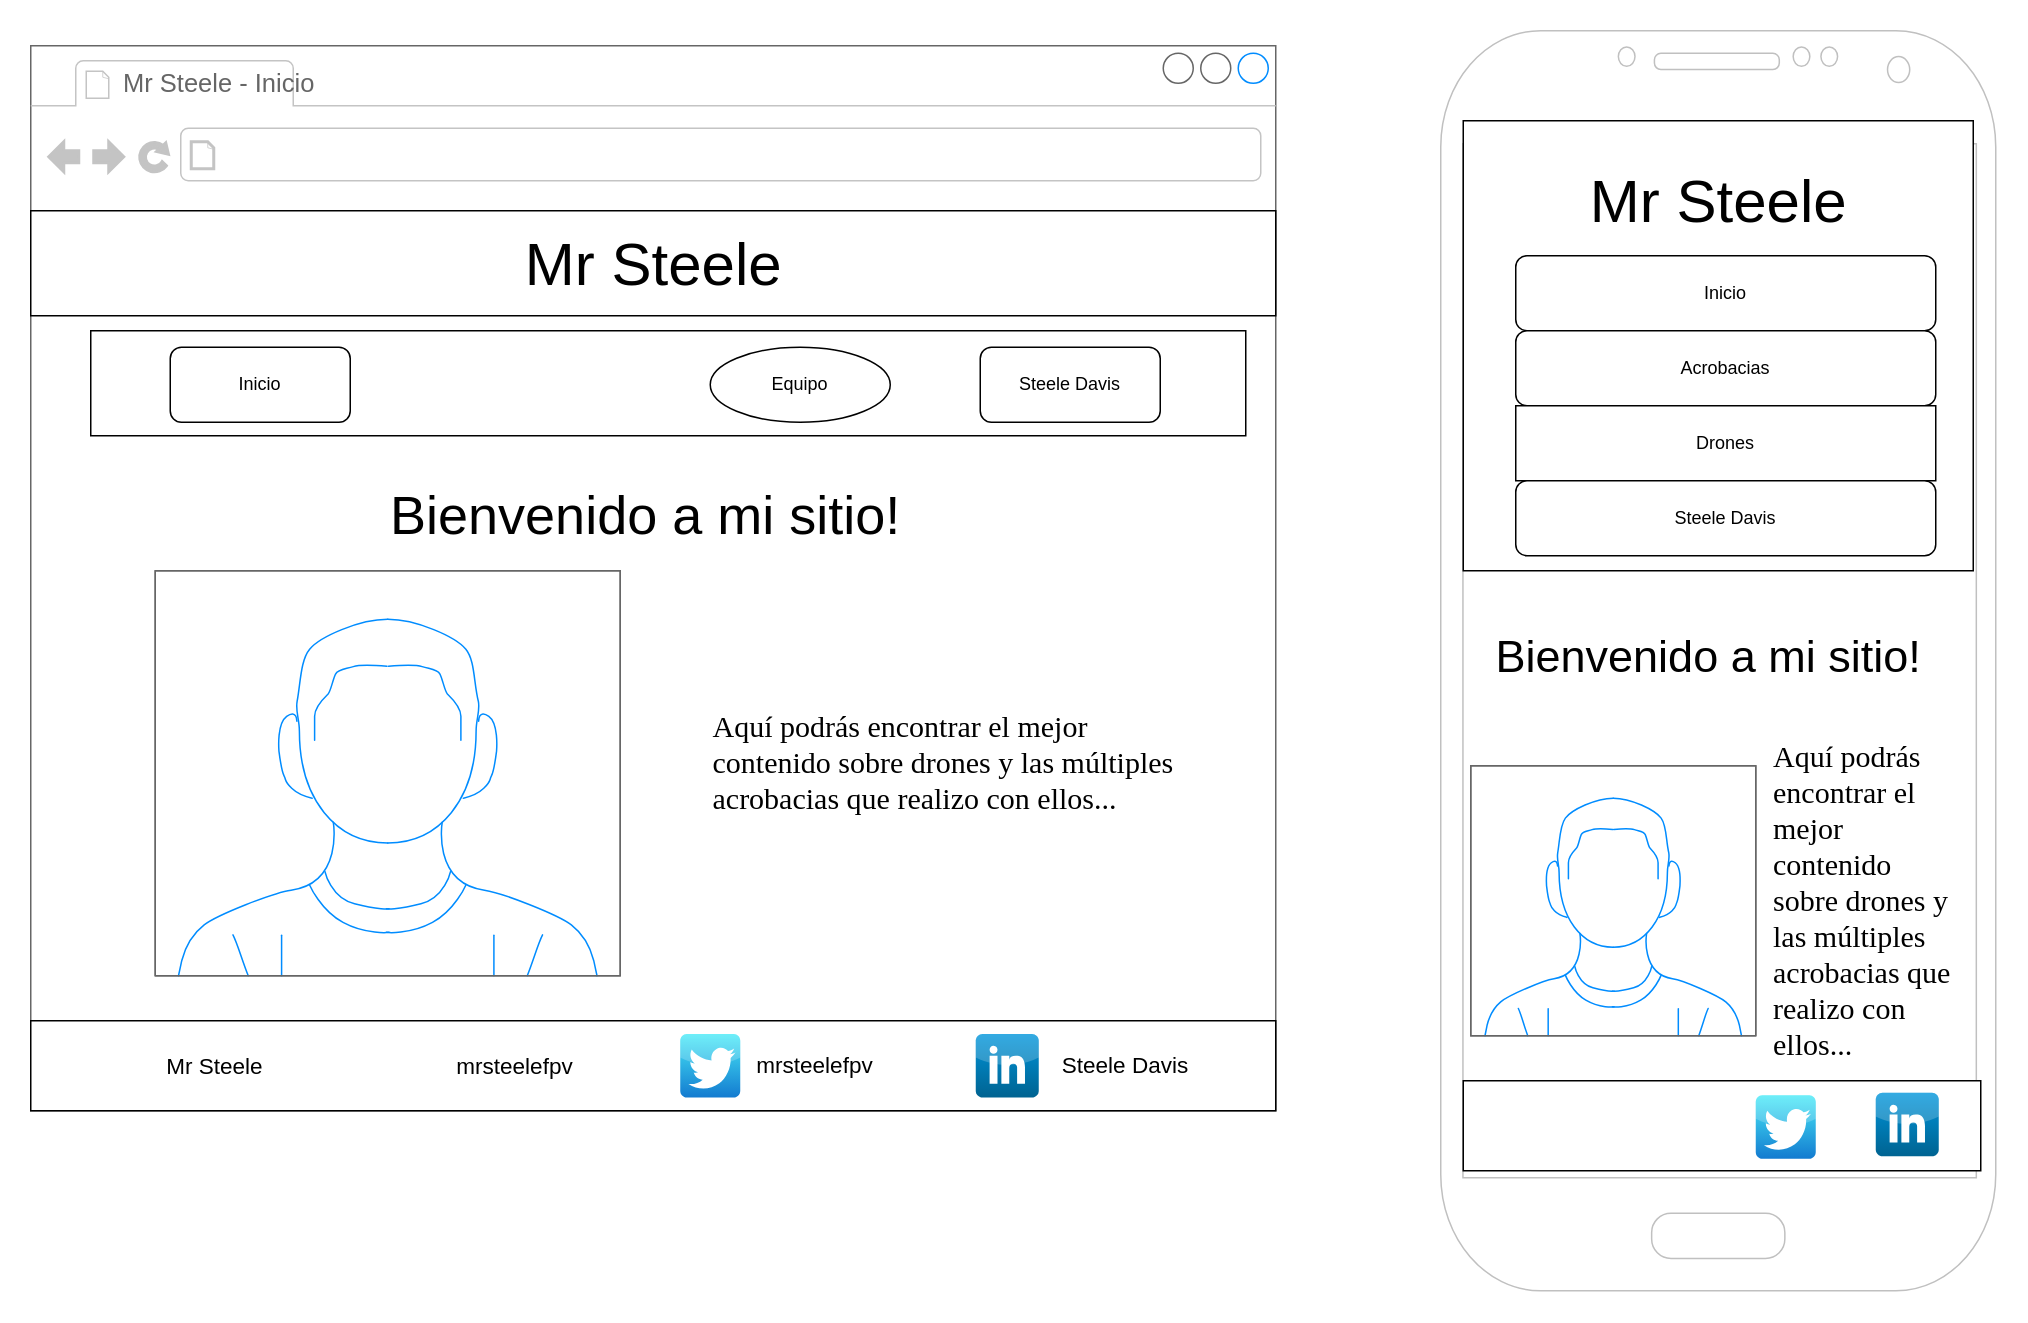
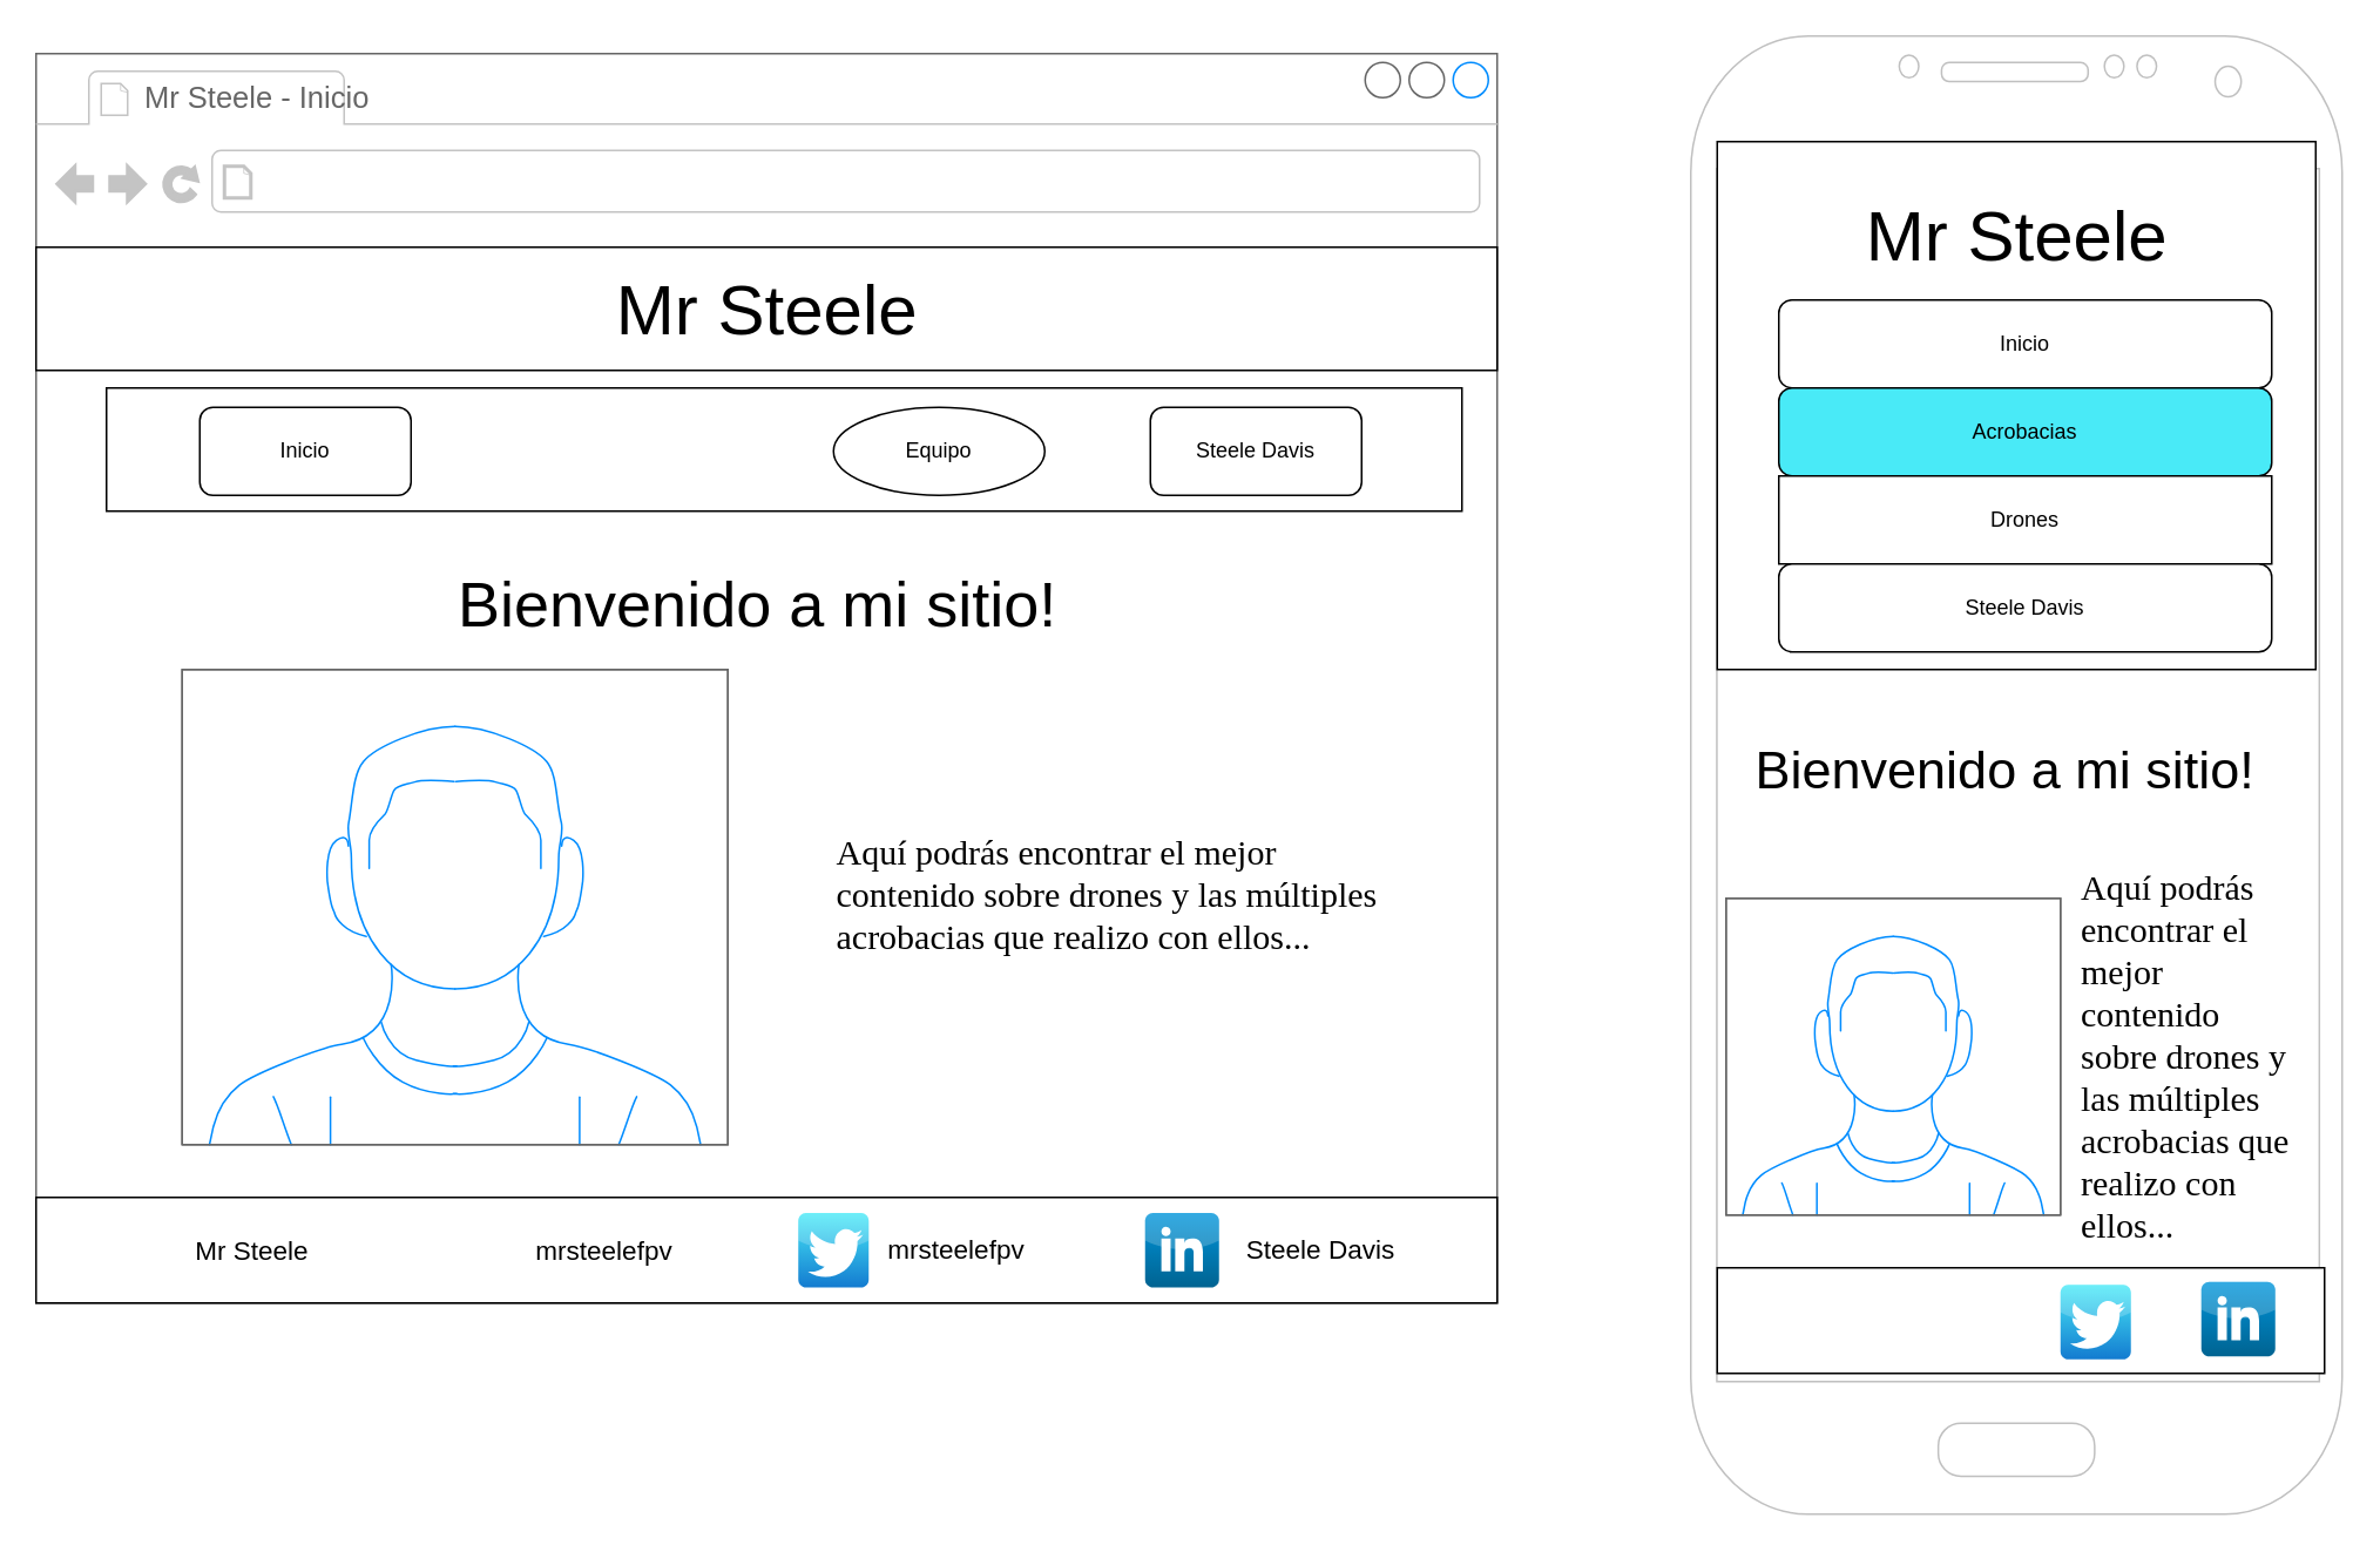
  <mxCell id="0" />
  <mxCell id="1" parent="0" />
  <mxCell id="2" value="" style="strokeWidth=1;shadow=0;dashed=0;align=center;html=1;shape=mxgraph.mockup.containers.browserWindow;rSize=0;strokeColor=#666666;strokeColor2=#008cff;strokeColor3=#c4c4c4;mainText=,;recursiveResize=0;" parent="1" vertex="1"><mxGeometry x="20" y="30" width="830" height="710" as="geometry" /></mxCell>
  <mxCell id="3" value="Mr Steele - Inicio" style="strokeWidth=1;shadow=0;dashed=0;align=center;html=1;shape=mxgraph.mockup.containers.anchor;fontSize=17;fontColor=#666666;align=left;" parent="2" vertex="1"><mxGeometry x="60" y="12" width="210" height="28" as="geometry" /></mxCell>
  <mxCell id="4" value="" style="rounded=0;whiteSpace=wrap;html=1;" parent="2" vertex="1"><mxGeometry y="110" width="830" height="70" as="geometry" /></mxCell>
  <mxCell id="5" value="" style="rounded=0;whiteSpace=wrap;html=1;" parent="2" vertex="1"><mxGeometry x="40" y="190" width="770" height="70" as="geometry" /></mxCell>
  <mxCell id="6" value="Inicio" style="rounded=1;whiteSpace=wrap;html=1;" parent="2" vertex="1"><mxGeometry x="93" y="201" width="120" height="50" as="geometry" /></mxCell>
  <mxCell id="7" value="Equipo" style="ellipse;whiteSpace=wrap;html=1;" parent="2" vertex="1"><mxGeometry x="453" y="201" width="120" height="50" as="geometry" /></mxCell>
  <mxCell id="8" value="Steele Davis" style="rounded=1;whiteSpace=wrap;html=1;" parent="2" vertex="1"><mxGeometry x="633" y="201" width="120" height="50" as="geometry" /></mxCell>
  <mxCell id="9" value="&lt;span style=&quot;font-size: 15.0pt ; font-family: &amp;#34;arialmt&amp;#34;&quot;&gt;Aquí podrás encontrar el mejor&lt;/span&gt;&lt;br&gt;&lt;div class=&quot;page&quot; title=&quot;Page 1&quot;&gt;&lt;div class=&quot;section&quot; style=&quot;background-color: rgb(100.0% , 100.0% , 100.0%)&quot;&gt;&lt;div class=&quot;layoutArea&quot;&gt;&lt;div class=&quot;column&quot;&gt;&lt;span style=&quot;font-size: 15.0pt ; font-family: &amp;#34;arialmt&amp;#34;&quot;&gt;contenido sobre drones y las múltiples&lt;/span&gt;&lt;br&gt;&lt;span style=&quot;font-size: 15.0pt ; font-family: &amp;#34;arialmt&amp;#34;&quot;&gt;&lt;/span&gt;&lt;span style=&quot;font-size: 15.0pt ; font-family: &amp;#34;arialmt&amp;#34;&quot;&gt;acrobacias que realizo con ellos...&lt;/span&gt;&lt;/div&gt;&lt;/div&gt;&lt;/div&gt;&lt;/div&gt;" style="text;spacingTop=-5;whiteSpace=wrap;html=1;align=left;fontSize=12;fontFamily=Helvetica;fillColor=none;strokeColor=none;" parent="2" vertex="1"><mxGeometry x="453" y="440" width="340" height="80" as="geometry" /></mxCell>
  <mxCell id="10" value="&lt;div&gt;&lt;font style=&quot;font-size: 36px&quot;&gt;Bienvenido a mi sitio!&lt;/font&gt;&lt;/div&gt;" style="text;spacingTop=-5;whiteSpace=wrap;html=1;align=left;fontSize=12;fontFamily=Helvetica;fillColor=none;strokeColor=none;" parent="2" vertex="1"><mxGeometry x="238" y="290" width="355" height="50" as="geometry" /></mxCell>
  <mxCell id="11" value="&lt;font style=&quot;font-size: 40px&quot;&gt;Mr Steele&lt;/font&gt;" style="text;html=1;strokeColor=none;fillColor=none;align=center;verticalAlign=middle;whiteSpace=wrap;rounded=0;" parent="2" vertex="1"><mxGeometry x="312" y="122.5" width="207" height="45" as="geometry" /></mxCell>
  <mxCell id="12" value="" style="rounded=0;whiteSpace=wrap;html=1;" parent="2" vertex="1"><mxGeometry y="650" width="830" height="60" as="geometry" /></mxCell>
  <mxCell id="13" value="" style="verticalLabelPosition=bottom;shadow=0;dashed=0;align=center;html=1;verticalAlign=top;strokeWidth=1;shape=mxgraph.mockup.containers.userMale;strokeColor=#666666;strokeColor2=#008cff;" parent="2" vertex="1"><mxGeometry x="83" y="350" width="310" height="270" as="geometry" /></mxCell>
  <mxCell id="14" value="" style="shape=image;html=1;verticalAlign=top;verticalLabelPosition=bottom;labelBackgroundColor=#ffffff;imageAspect=0;aspect=fixed;image=https://cdn2.iconfinder.com/data/icons/social-media-applications/64/social_media_applications_2-youtube-128.png" parent="2" vertex="1"><mxGeometry x="39" y="660" width="44" height="44" as="geometry" /></mxCell>
  <mxCell id="15" value="" style="shape=image;html=1;verticalAlign=top;verticalLabelPosition=bottom;labelBackgroundColor=#ffffff;imageAspect=0;aspect=fixed;image=https://cdn2.iconfinder.com/data/icons/social-media-applications/64/social_media_applications_3-instagram-128.png" parent="2" vertex="1"><mxGeometry x="229" y="660" width="44" height="44" as="geometry" /></mxCell>
  <mxCell id="16" value="" style="dashed=0;outlineConnect=0;html=1;align=center;labelPosition=center;verticalLabelPosition=bottom;verticalAlign=top;shape=mxgraph.webicons.twitter;fillColor=#49EAF7;gradientColor=#137BD0" parent="2" vertex="1"><mxGeometry x="433" y="658.8" width="40" height="42.4" as="geometry" /></mxCell>
  <mxCell id="17" value="" style="dashed=0;outlineConnect=0;html=1;align=center;labelPosition=center;verticalLabelPosition=bottom;verticalAlign=top;shape=mxgraph.webicons.linkedin;fillColor=#0095DB;gradientColor=#006391" parent="2" vertex="1"><mxGeometry x="630" y="658.8" width="42" height="42.4" as="geometry" /></mxCell>
  <mxCell id="18" value="&lt;font style=&quot;font-size: 15px&quot;&gt;Mr Steele&lt;/font&gt;" style="text;html=1;strokeColor=none;fillColor=none;align=center;verticalAlign=middle;whiteSpace=wrap;rounded=0;" parent="2" vertex="1"><mxGeometry x="83" y="665.6" width="80" height="28.8" as="geometry" /></mxCell>
  <mxCell id="19" value="&lt;font style=&quot;font-size: 15px&quot;&gt;mrsteelefpv&lt;/font&gt;" style="text;html=1;strokeColor=none;fillColor=none;align=center;verticalAlign=middle;whiteSpace=wrap;rounded=0;" parent="2" vertex="1"><mxGeometry x="273" y="660" width="100" height="40" as="geometry" /></mxCell>
  <mxCell id="20" value="&lt;font style=&quot;font-size: 15px&quot;&gt;mrsteelefpv&lt;/font&gt;" style="text;html=1;strokeColor=none;fillColor=none;align=center;verticalAlign=middle;whiteSpace=wrap;rounded=0;" parent="2" vertex="1"><mxGeometry x="473" y="658.8" width="100" height="40" as="geometry" /></mxCell>
  <mxCell id="21" value="&lt;font style=&quot;font-size: 15px&quot;&gt;Steele Davis&lt;/font&gt;" style="text;html=1;strokeColor=none;fillColor=none;align=center;verticalAlign=middle;whiteSpace=wrap;rounded=0;" parent="2" vertex="1"><mxGeometry x="680" y="658.8" width="100" height="40" as="geometry" /></mxCell>
  <mxCell id="22" value="" style="verticalLabelPosition=bottom;verticalAlign=top;html=1;shadow=0;dashed=0;strokeWidth=1;shape=mxgraph.android.phone2;strokeColor=#c0c0c0;" parent="1" vertex="1"><mxGeometry x="960" y="20" width="370" height="840" as="geometry" /></mxCell>
  <mxCell id="23" value="" style="rounded=0;whiteSpace=wrap;html=1;" parent="1" vertex="1"><mxGeometry x="975" y="80" width="340" height="300" as="geometry" /></mxCell>
  <mxCell id="24" value="&lt;font style=&quot;font-size: 40px&quot;&gt;Mr Steele&lt;/font&gt;" style="text;html=1;strokeColor=none;fillColor=none;align=center;verticalAlign=middle;whiteSpace=wrap;rounded=0;" parent="1" vertex="1"><mxGeometry x="1041.5" y="110" width="207" height="45" as="geometry" /></mxCell>
  <mxCell id="25" value="Inicio" style="rounded=1;whiteSpace=wrap;html=1;" parent="1" vertex="1"><mxGeometry x="1010" y="170" width="280" height="50" as="geometry" /></mxCell>
- <mxCell id="26" value="Acrobacias" style="rounded=1;whiteSpace=wrap;html=1;" parent="1" vertex="1"><mxGeometry x="1010" y="220" width="280" height="50" as="geometry" /></mxCell>
+ <mxCell id="26" value="Acrobacias" style="rounded=1;whiteSpace=wrap;html=1;fillColor=#49eaf7;" parent="1" vertex="1"><mxGeometry x="1010" y="220" width="280" height="50" as="geometry" /></mxCell>
  <mxCell id="27" value="Drones" style="whiteSpace=wrap;html=1;rounded=0;" parent="1" vertex="1"><mxGeometry x="1010" y="270" width="280" height="50" as="geometry" /></mxCell>
  <mxCell id="28" value="Steele Davis" style="rounded=1;whiteSpace=wrap;html=1;" parent="1" vertex="1"><mxGeometry x="1010" y="320" width="280" height="50" as="geometry" /></mxCell>
  <mxCell id="29" value="" style="rounded=0;whiteSpace=wrap;html=1;" parent="1" vertex="1"><mxGeometry x="975" y="720" width="345" height="60" as="geometry" /></mxCell>
  <mxCell id="30" value="" style="shape=image;html=1;verticalAlign=top;verticalLabelPosition=bottom;labelBackgroundColor=#ffffff;imageAspect=0;aspect=fixed;image=https://cdn2.iconfinder.com/data/icons/social-media-applications/64/social_media_applications_2-youtube-128.png" parent="1" vertex="1"><mxGeometry x="990" y="728" width="44" height="44" as="geometry" /></mxCell>
  <mxCell id="31" value="" style="shape=image;html=1;verticalAlign=top;verticalLabelPosition=bottom;labelBackgroundColor=#ffffff;imageAspect=0;aspect=fixed;image=https://cdn2.iconfinder.com/data/icons/social-media-applications/64/social_media_applications_3-instagram-128.png" parent="1" vertex="1"><mxGeometry x="1080" y="728" width="44" height="44" as="geometry" /></mxCell>
  <mxCell id="32" value="" style="dashed=0;outlineConnect=0;html=1;align=center;labelPosition=center;verticalLabelPosition=bottom;verticalAlign=top;shape=mxgraph.webicons.twitter;fillColor=#49EAF7;gradientColor=#137BD0" parent="1" vertex="1"><mxGeometry x="1170" y="729.6" width="40" height="42.4" as="geometry" /></mxCell>
  <mxCell id="33" value="" style="dashed=0;outlineConnect=0;html=1;align=center;labelPosition=center;verticalLabelPosition=bottom;verticalAlign=top;shape=mxgraph.webicons.linkedin;fillColor=#0095DB;gradientColor=#006391" parent="1" vertex="1"><mxGeometry x="1250" y="728" width="42" height="42.4" as="geometry" /></mxCell>
  <mxCell id="34" value="" style="verticalLabelPosition=bottom;shadow=0;dashed=0;align=center;html=1;verticalAlign=top;strokeWidth=1;shape=mxgraph.mockup.containers.userMale;strokeColor=#666666;strokeColor2=#008cff;" parent="1" vertex="1"><mxGeometry x="980" y="510" width="190" height="180" as="geometry" /></mxCell>
  <mxCell id="35" value="&lt;span style=&quot;font-size: 15.0pt ; font-family: &amp;#34;arialmt&amp;#34;&quot;&gt;Aquí podrás encontrar el mejor&lt;/span&gt;&lt;br&gt;&lt;div class=&quot;page&quot; title=&quot;Page 1&quot;&gt;&lt;div class=&quot;section&quot; style=&quot;background-color: rgb(100.0% , 100.0% , 100.0%)&quot;&gt;&lt;div class=&quot;layoutArea&quot;&gt;&lt;div class=&quot;column&quot;&gt;&lt;span style=&quot;font-size: 15.0pt ; font-family: &amp;#34;arialmt&amp;#34;&quot;&gt;contenido sobre drones y las múltiples&lt;/span&gt;&lt;br&gt;&lt;span style=&quot;font-size: 15.0pt ; font-family: &amp;#34;arialmt&amp;#34;&quot;&gt;&lt;/span&gt;&lt;span style=&quot;font-size: 15.0pt ; font-family: &amp;#34;arialmt&amp;#34;&quot;&gt;acrobacias que realizo con ellos...&lt;/span&gt;&lt;/div&gt;&lt;/div&gt;&lt;/div&gt;&lt;/div&gt;" style="text;spacingTop=-5;whiteSpace=wrap;html=1;align=left;fontSize=12;fontFamily=Helvetica;fillColor=none;strokeColor=none;" parent="1" vertex="1"><mxGeometry x="1180" y="490" width="128.5" height="220" as="geometry" /></mxCell>
  <mxCell id="36" value="&lt;div&gt;&lt;font style=&quot;font-size: 30px&quot;&gt;Bienvenido a mi sitio!&lt;/font&gt;&lt;/div&gt;" style="text;spacingTop=-5;whiteSpace=wrap;html=1;align=left;fontSize=12;fontFamily=Helvetica;fillColor=none;strokeColor=none;" parent="1" vertex="1"><mxGeometry x="995" y="417.5" width="300" height="45" as="geometry" /></mxCell>
